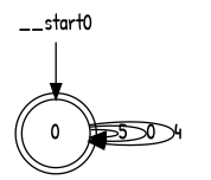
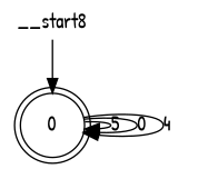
  digraph {
    fontname="Patrick Hand"
    node [fontname="Patrick Hand"]
    edge [fontname="Patrick Hand"]
    n1 [label=0 shape=doublecircle]
-   __start0 [height=0 shape=none width=0]
+   __start0 [height=0 shape=none width=0 label=__start8]
    n1 -> n1 [label=5]
    n1 -> n1 [label=0]
    n1 -> n1 [label=4]
    __start0 -> n1
  }
